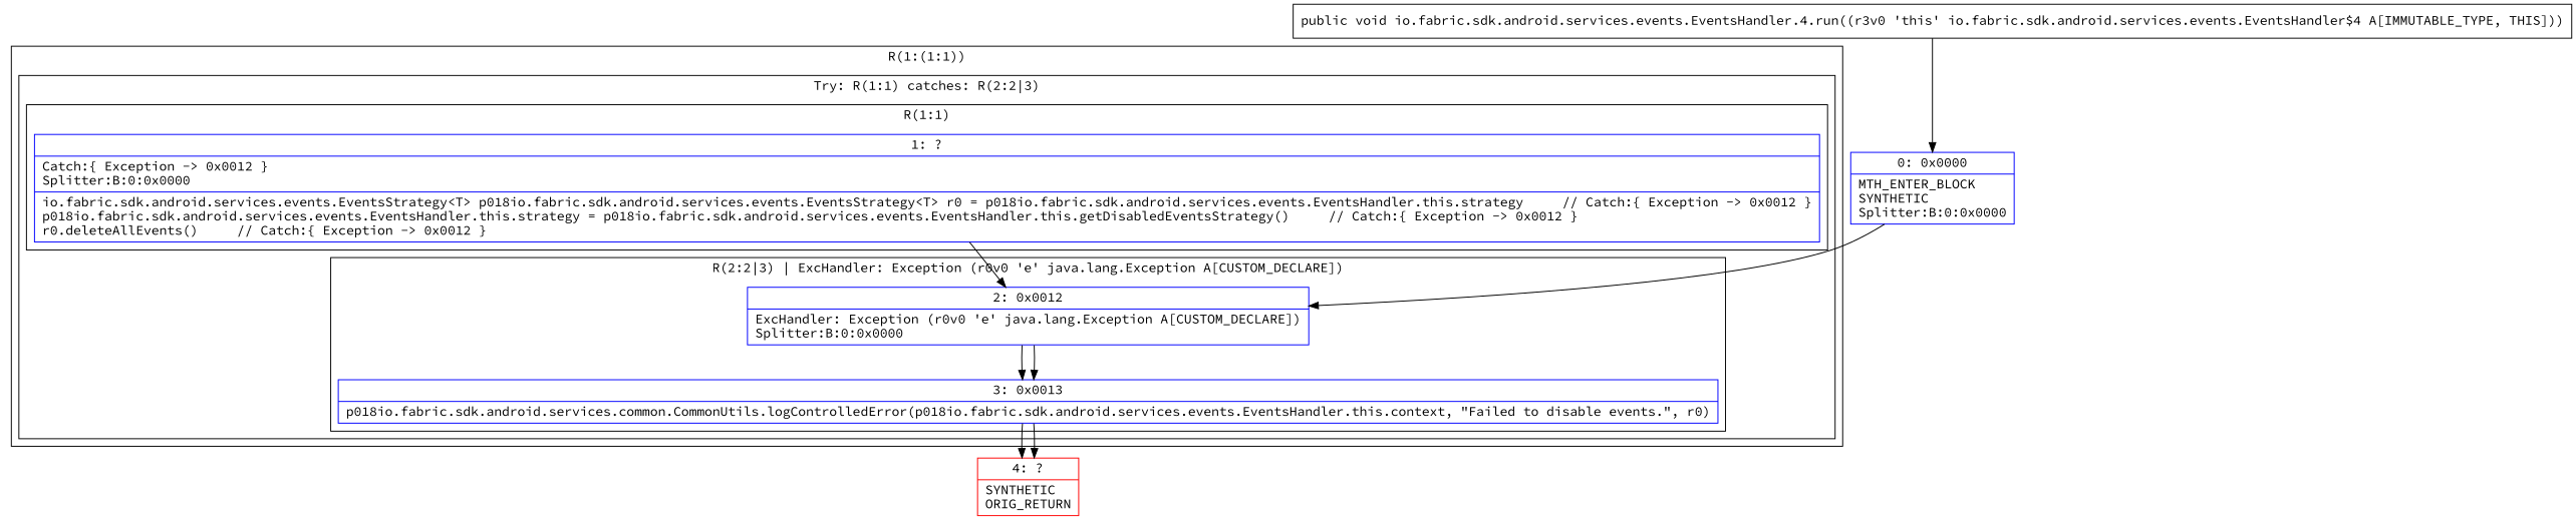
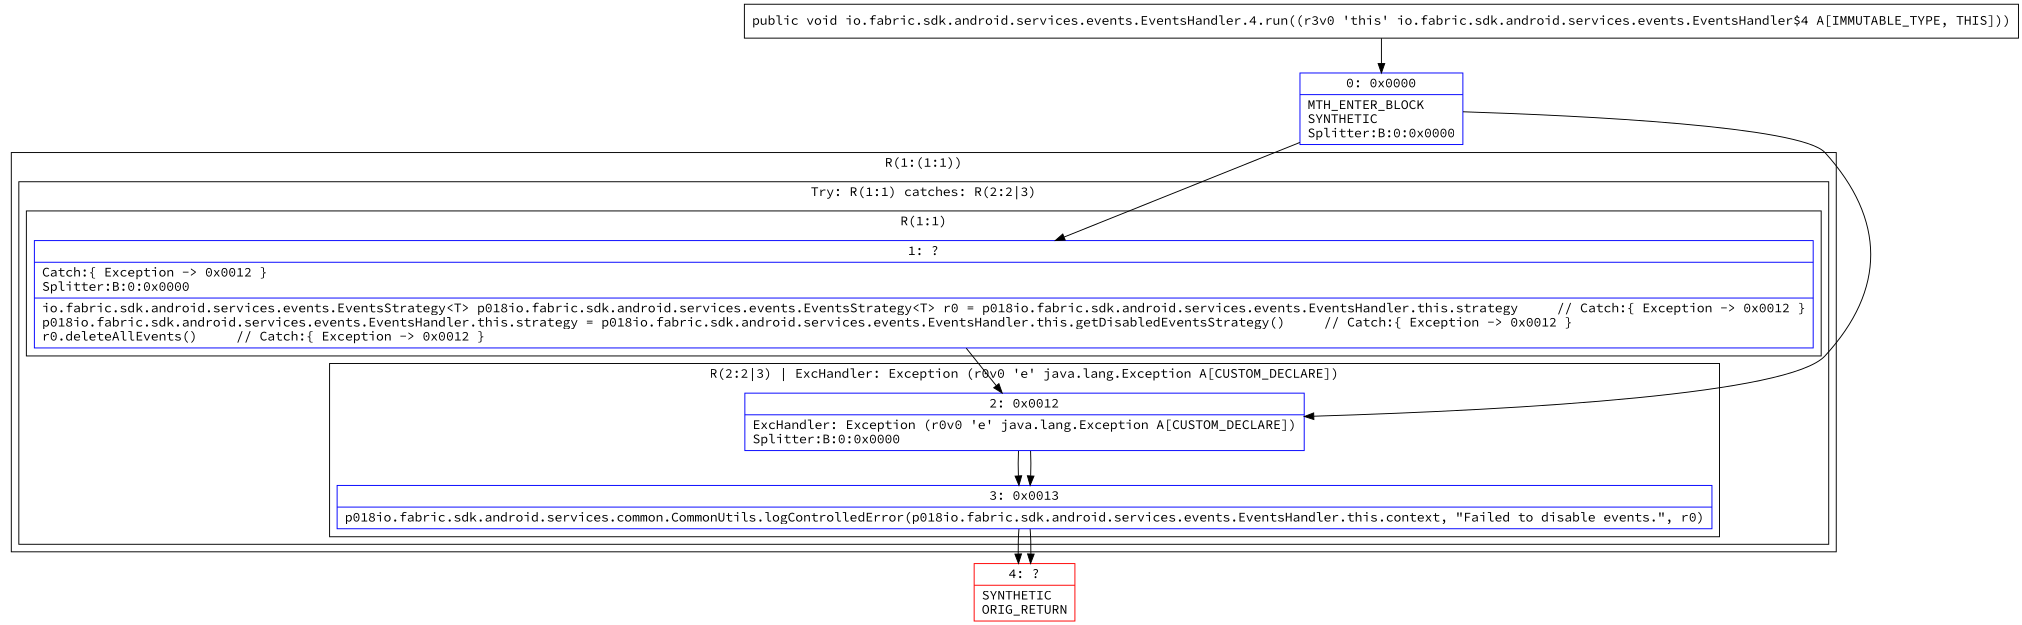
  digraph {
    fontname="Source Code Pro"
    node [color=blue fontname="Source Code Pro" shape=record]
    edge [fontname="Source Code Pro"]
    n1 [label="{1\:\ ?|Catch:\{ Exception \-\> 0x0012 \}\lSplitter:B:0:0x0000\l|io.fabric.sdk.android.services.events.EventsStrategy\<T\> p018io.fabric.sdk.android.services.events.EventsStrategy\<T\> r0 = p018io.fabric.sdk.android.services.events.EventsHandler.this.strategy     \/\/ Catch:\{ Exception \-\> 0x0012 \}\lp018io.fabric.sdk.android.services.events.EventsHandler.this.strategy = p018io.fabric.sdk.android.services.events.EventsHandler.this.getDisabledEventsStrategy()     \/\/ Catch:\{ Exception \-\> 0x0012 \}\lr0.deleteAllEvents()     \/\/ Catch:\{ Exception \-\> 0x0012 \}\l}"]
    n2 [label="{2\:\ 0x0012|ExcHandler: Exception (r0v0 'e' java.lang.Exception A[CUSTOM_DECLARE])\lSplitter:B:0:0x0000\l}"]
    n3 [label="{3\:\ 0x0013|p018io.fabric.sdk.android.services.common.CommonUtils.logControlledError(p018io.fabric.sdk.android.services.events.EventsHandler.this.context, \"Failed to disable events.\", r0)\l}"]
    n4 [color=red label="{4\:\ ?|SYNTHETIC\lORIG_RETURN\l}"]
    n5 [label="{0\:\ 0x0000|MTH_ENTER_BLOCK\lSYNTHETIC\lSplitter:B:0:0x0000\l}"]
    n6 [label="{public void io.fabric.sdk.android.services.events.EventsHandler.4.run((r3v0 'this' io.fabric.sdk.android.services.events.EventsHandler$4 A[IMMUTABLE_TYPE, THIS])) }" color=""]
    subgraph cluster_1 {
      label="R(1:(1:1))"
      subgraph cluster_2 {
        label="Try: R(1:1) catches: R(2:2|3)"
        subgraph cluster_3 {
          label="R(1:1)"
          n1
        }
        subgraph cluster_4 {
          label="R(2:2|3) | ExcHandler: Exception (r0v0 'e' java.lang.Exception A[CUSTOM_DECLARE])\l"
          n2
          n3
        }
      }
    }
    subgraph cluster_5 {
      label="R(2:2|3) | ExcHandler: Exception (r0v0 'e' java.lang.Exception A[CUSTOM_DECLARE])\l"
    }
    n1 -> n2
    n2 -> n3
    n2 -> n3
    n3 -> n4
    n3 -> n4
+   n5 -> n1
    n5 -> n2
    n6 -> n5
  }
